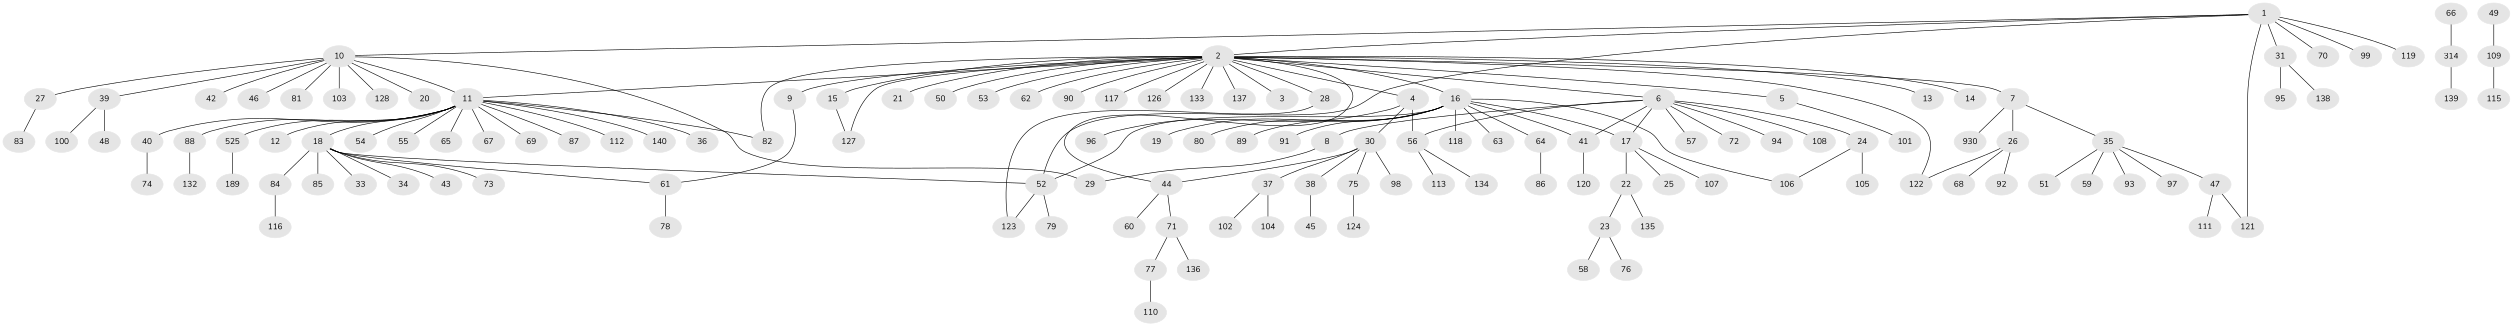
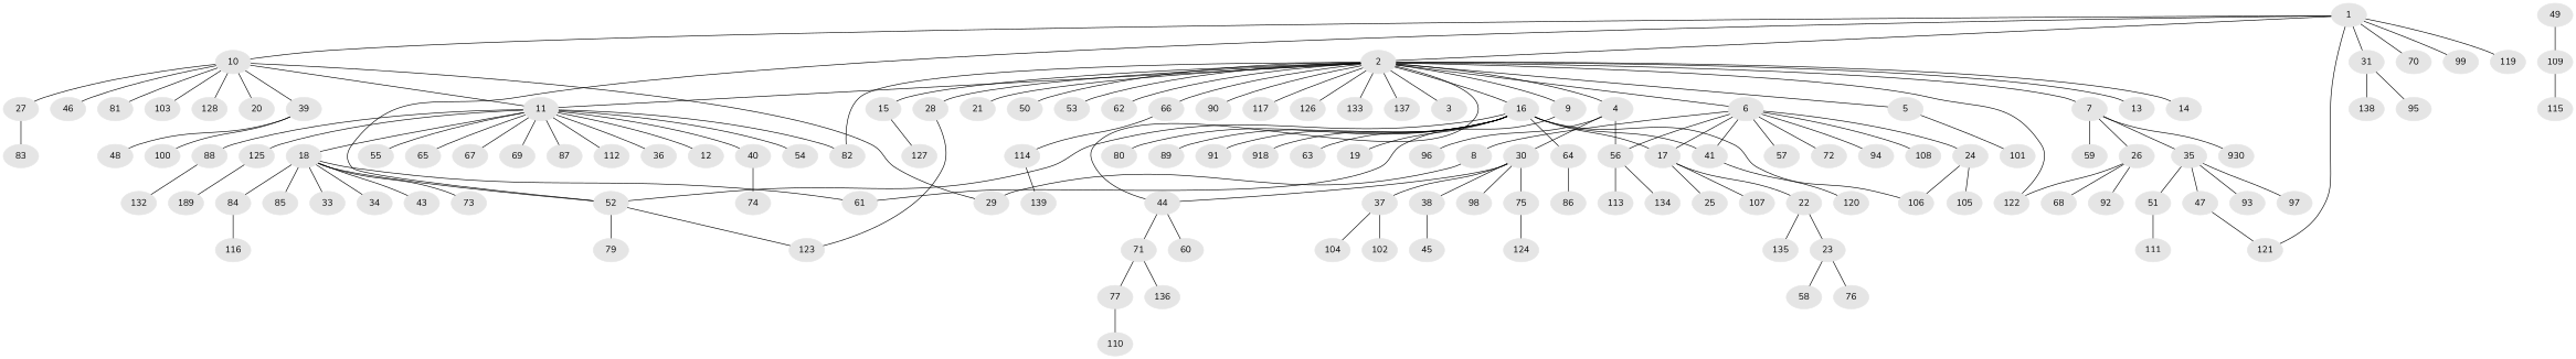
  graph {
    fontname=Nunito
    node [color=gray90 fontname=Nunito style=filled]
    edge [fontname=Nunito]
    1
    2
    10
    31
    52
    70
    99
    119
    121
    3
    4
    5
    6
    7
    9
    11
    13
    14
    15
    16
    21
    28
    44
    50
    53
    62
    66
    82
    90
    117
    122
    126
    133
    137
    29
    20
    27
    39
-   42
    46
    81
    103
    128
    95
    138
    123
    79
    30
    56
    96
    101
    8
    17
    24
    41
    57
    72
    94
    108
    26
    35
    n62 [label=930]
    61
    12
    18
    36
    40
    54
    55
    65
    67
    69
    87
    88
    112
-   125 [label=525]
-   140
+   125
    127
    19
    63
    64
    80
    89
    91
    106
-   118
+   118 [label=918]
    60
    71
    49
    109
-   114 [label=314]
+   114
    37
    38
    75
    98
    113
    134
    22
    25
    107
    105
    120
    68
    92
    47
    51
    59
    93
    97
-   78
    83
    48
    100
    33
    34
    43
    73
    84
    85
    74
    132
    n122 [label=189]
    86
    23
    135
    116
    58
    76
    102
    104
    45
    124
    111
    77
    136
    115
    139
    110
    1 -- 2
    1 -- 10
    1 -- 31
    1 -- 52
    1 -- 70
    1 -- 99
    1 -- 119
    1 -- 121
    2 -- 3
    2 -- 4
    2 -- 5
    2 -- 6
    2 -- 7
    2 -- 9
    2 -- 11
    2 -- 13
    2 -- 14
    2 -- 15
    2 -- 16
    2 -- 21
    2 -- 28
    2 -- 44
    2 -- 50
    2 -- 53
    2 -- 62
-   2 -- 127
+   2 -- 66
    2 -- 82
    2 -- 90
    2 -- 117
    2 -- 122
    2 -- 126
    2 -- 133
    2 -- 137
    10 -- 11
    10 -- 29
    10 -- 20
    10 -- 27
    10 -- 39
-   10 -- 42
    10 -- 46
    10 -- 81
    10 -- 103
    10 -- 128
    31 -- 95
    31 -- 138
    52 -- 123
    52 -- 79
    4 -- 30
    4 -- 56
    4 -- 96
    5 -- 101
    6 -- 56
    6 -- 8
    6 -- 17
    6 -- 24
    6 -- 41
    6 -- 57
    6 -- 72
    6 -- 94
    6 -- 108
    7 -- 26
    7 -- 35
    7 -- n62
    9 -- 61
    11 -- 82
    11 -- 12
    11 -- 18
    11 -- 36
    11 -- 40
    11 -- 54
    11 -- 55
    11 -- 65
    11 -- 67
    11 -- 69
    11 -- 87
    11 -- 88
    11 -- 112
    11 -- 125
-   11 -- 140
    15 -- 127
    16 -- 52
    16 -- 17
    16 -- 41
    16 -- 19
    16 -- 63
    16 -- 64
    16 -- 80
    16 -- 89
    16 -- 91
    16 -- 106
    16 -- 118
    28 -- 123
    44 -- 60
    44 -- 71
    66 -- 114
    27 -- 83
    39 -- 48
    39 -- 100
    30 -- 44
    30 -- 37
    30 -- 38
    30 -- 75
    30 -- 98
    56 -- 113
    56 -- 134
    8 -- 29
    17 -- 22
    17 -- 25
    17 -- 107
    24 -- 106
    24 -- 105
    41 -- 120
    26 -- 122
    26 -- 68
    26 -- 92
    35 -- 47
    35 -- 51
-   35 -- 59
+   7 -- 59
    35 -- 93
    35 -- 97
-   61 -- 78
    18 -- 52
    18 -- 61
    18 -- 33
    18 -- 34
    18 -- 43
    18 -- 73
    18 -- 84
    18 -- 85
    40 -- 74
    88 -- 132
    125 -- n122
    64 -- 86
    71 -- 77
    71 -- 136
    49 -- 109
    109 -- 115
    114 -- 139
    37 -- 102
    37 -- 104
    38 -- 45
    75 -- 124
    22 -- 23
    22 -- 135
    47 -- 121
-   47 -- 111
+   51 -- 111
    84 -- 116
    23 -- 58
    23 -- 76
    77 -- 110
  }
